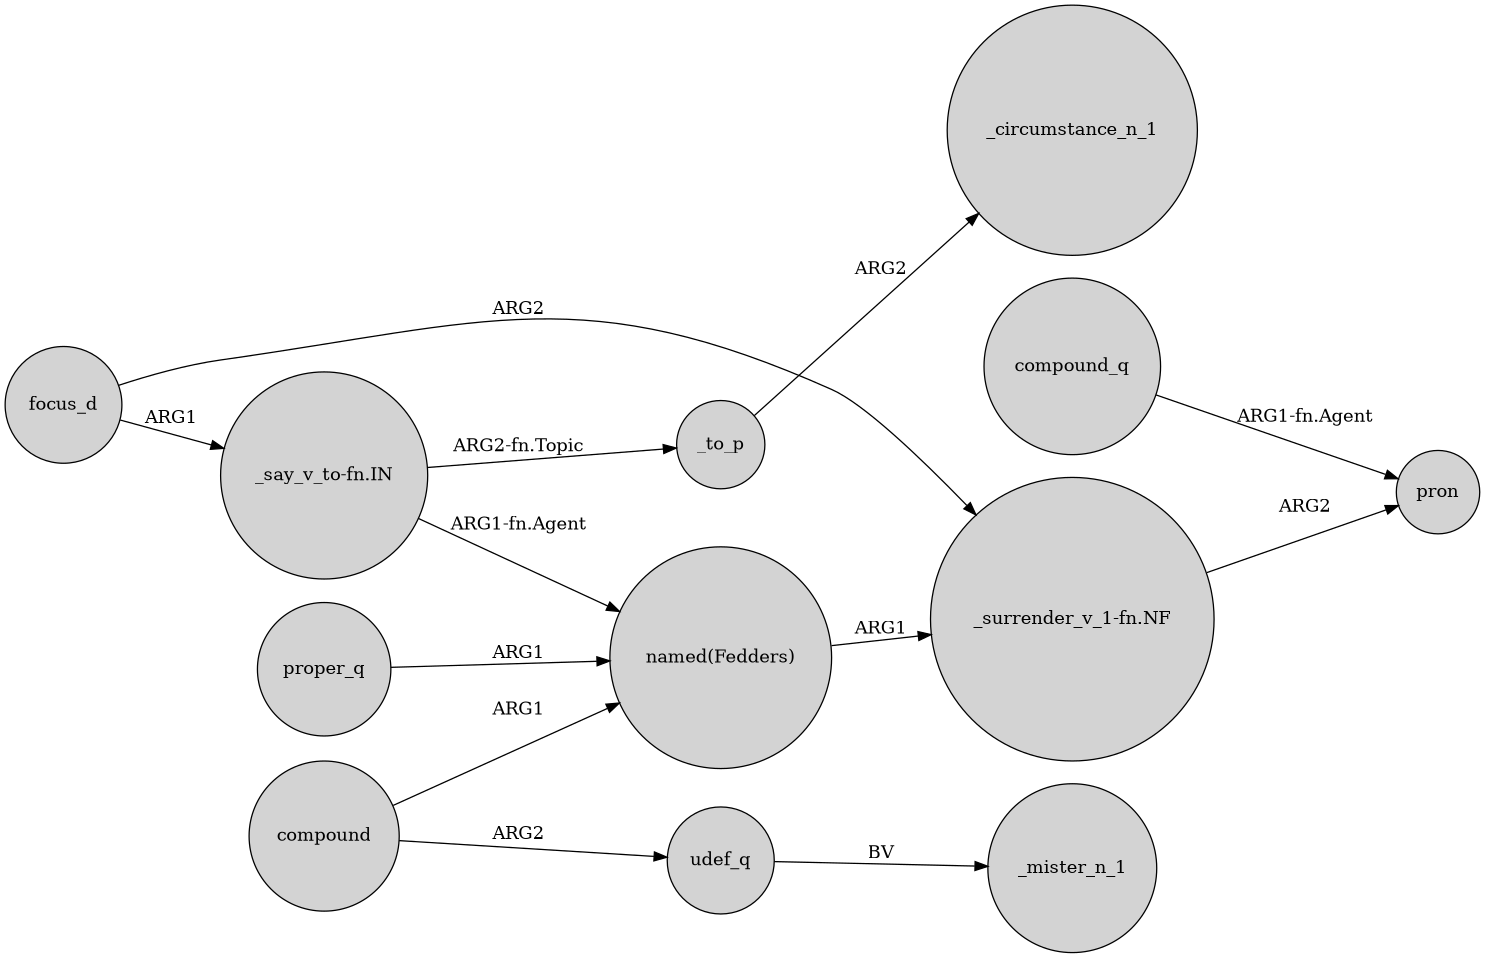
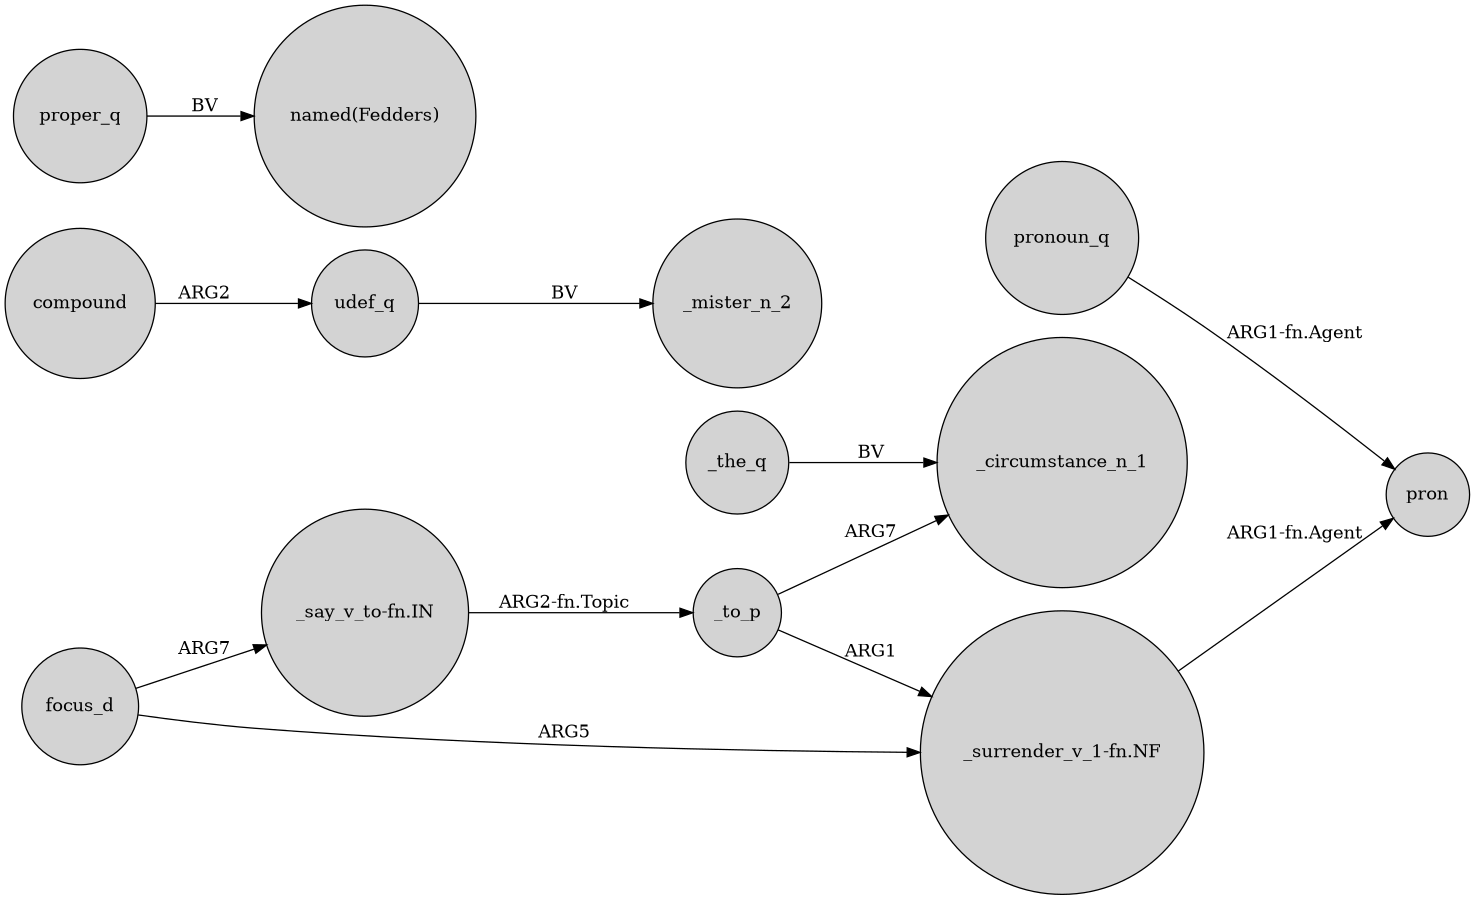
  digraph {
    rankdir=LR
    node [shape=circle style=filled]
    "_surrender_v_1-fn.NF"
    pron
    udef_q
-   _mister_n_1
+   _mister_n_1 [label=_mister_n_2]
    "_say_v_to-fn.IN"
    "named(Fedders)"
    _to_p
    compound
    proper_q
    focus_d
    _circumstance_n_1
-   pronoun_q [label=compound_q]
-   "_surrender_v_1-fn.NF" -> pron [label=ARG2]
+   _the_q
+   pronoun_q
+   "_surrender_v_1-fn.NF" -> pron [label="ARG1-fn.Agent"]
    udef_q -> _mister_n_1 [label=BV]
-   "_say_v_to-fn.IN" -> "named(Fedders)" [label="ARG1-fn.Agent"]
    "_say_v_to-fn.IN" -> _to_p [label="ARG2-fn.Topic"]
-   "named(Fedders)" -> "_surrender_v_1-fn.NF" [label=ARG1]
-   _to_p -> _circumstance_n_1 [label=ARG2]
+   _to_p -> "_surrender_v_1-fn.NF" [label=ARG1]
+   _to_p -> _circumstance_n_1 [label=ARG7]
    compound -> udef_q [label=ARG2]
-   compound -> "named(Fedders)" [label=ARG1]
-   proper_q -> "named(Fedders)" [label=ARG1]
-   focus_d -> "_surrender_v_1-fn.NF" [label=ARG2]
-   focus_d -> "_say_v_to-fn.IN" [label=ARG1]
+   proper_q -> "named(Fedders)" [label=BV]
+   focus_d -> "_surrender_v_1-fn.NF" [label=ARG5]
+   focus_d -> "_say_v_to-fn.IN" [label=ARG7]
+   _the_q -> _circumstance_n_1 [label=BV]
    pronoun_q -> pron [label="ARG1-fn.Agent"]
  }
